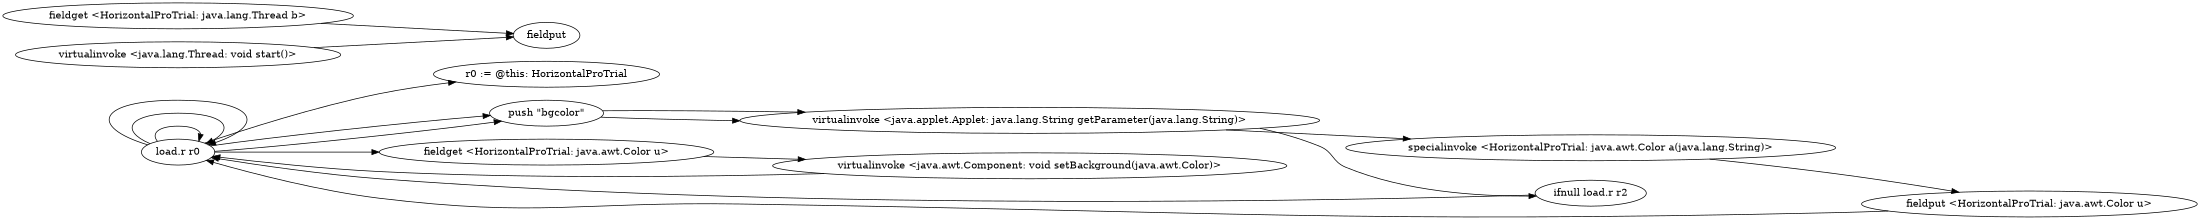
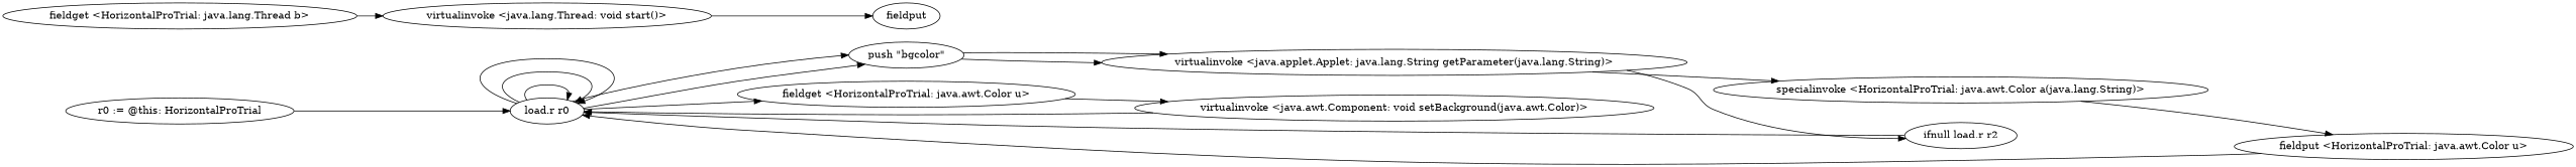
  digraph {
    rankdir=LR
    "r0 := @this: HorizontalProTrial"
    "load.r r0"
    "push \"bgcolor\""
    "fieldget <HorizontalProTrial: java.awt.Color u>"
    "virtualinvoke <java.applet.Applet: java.lang.String getParameter(java.lang.String)>"
    "virtualinvoke <java.awt.Component: void setBackground(java.awt.Color)>"
    "fieldget <HorizontalProTrial: java.lang.Thread b>"
    "virtualinvoke <java.lang.Thread: void start()>"
    n9 [label="ifnull load.r r2"]
    "specialinvoke <HorizontalProTrial: java.awt.Color a(java.lang.String)>"
    "fieldput <HorizontalProTrial: java.awt.Color u>"
    n12 [label=fieldput]
-   "load.r r0" -> "r0 := @this: HorizontalProTrial"
+   "r0 := @this: HorizontalProTrial" -> "load.r r0"
    "load.r r0" -> "load.r r0"
    "load.r r0" -> "load.r r0"
    "load.r r0" -> "load.r r0"
    "load.r r0" -> "push \"bgcolor\""
    "load.r r0" -> "push \"bgcolor\""
    "load.r r0" -> "fieldget <HorizontalProTrial: java.awt.Color u>"
    "push \"bgcolor\"" -> "virtualinvoke <java.applet.Applet: java.lang.String getParameter(java.lang.String)>"
    "push \"bgcolor\"" -> "virtualinvoke <java.applet.Applet: java.lang.String getParameter(java.lang.String)>"
    "fieldget <HorizontalProTrial: java.awt.Color u>" -> "virtualinvoke <java.awt.Component: void setBackground(java.awt.Color)>"
    "virtualinvoke <java.applet.Applet: java.lang.String getParameter(java.lang.String)>" -> n9
    "virtualinvoke <java.applet.Applet: java.lang.String getParameter(java.lang.String)>" -> "specialinvoke <HorizontalProTrial: java.awt.Color a(java.lang.String)>"
    "virtualinvoke <java.awt.Component: void setBackground(java.awt.Color)>" -> "load.r r0"
-   "fieldget <HorizontalProTrial: java.lang.Thread b>" -> n12
+   "fieldget <HorizontalProTrial: java.lang.Thread b>" -> "virtualinvoke <java.lang.Thread: void start()>"
    "virtualinvoke <java.lang.Thread: void start()>" -> n12
    n9 -> "load.r r0"
    "specialinvoke <HorizontalProTrial: java.awt.Color a(java.lang.String)>" -> "fieldput <HorizontalProTrial: java.awt.Color u>"
    "fieldput <HorizontalProTrial: java.awt.Color u>" -> "load.r r0"
  }
